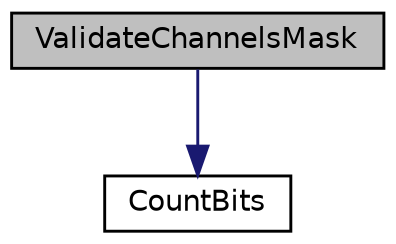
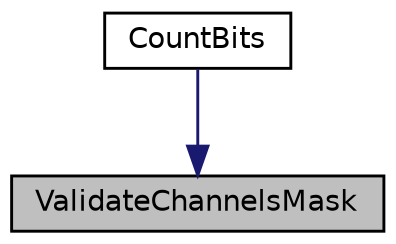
  digraph {
    rankdir=TB
    node [color=black fontname=Helvetica fontsize=10 shape=record style=filled]
    n1 [fillcolor=grey75 fontcolor=black height=0.2 label=ValidateChannelsMask width=0.4]
    n2 [fillcolor=white height=0.2 label=CountBits width=0.4]
-   n1 -> n2 [color=midnightblue fontname=Helvetica fontsize=10 labelfontname=Helvetica labelfontsize=10 style=solid]
+   n2 -> n1 [color=midnightblue fontname=Helvetica fontsize=10 labelfontname=Helvetica labelfontsize=10 style=solid]
  }
